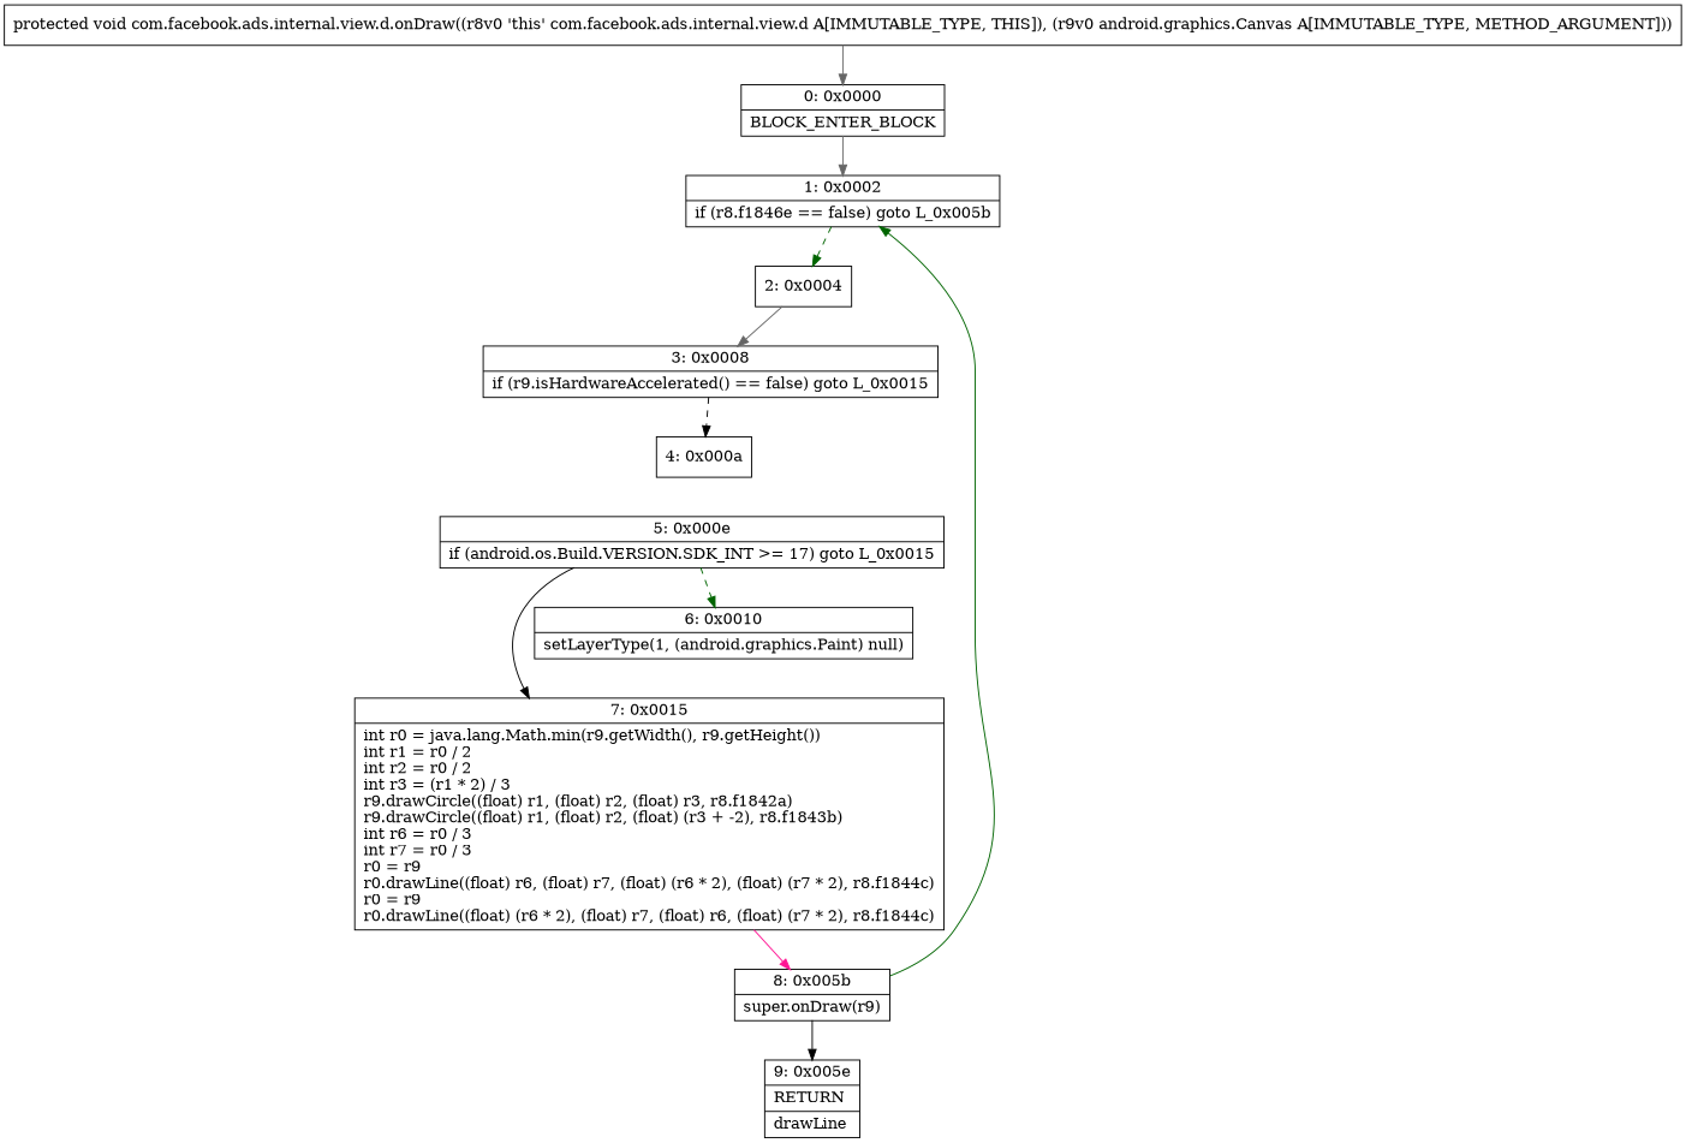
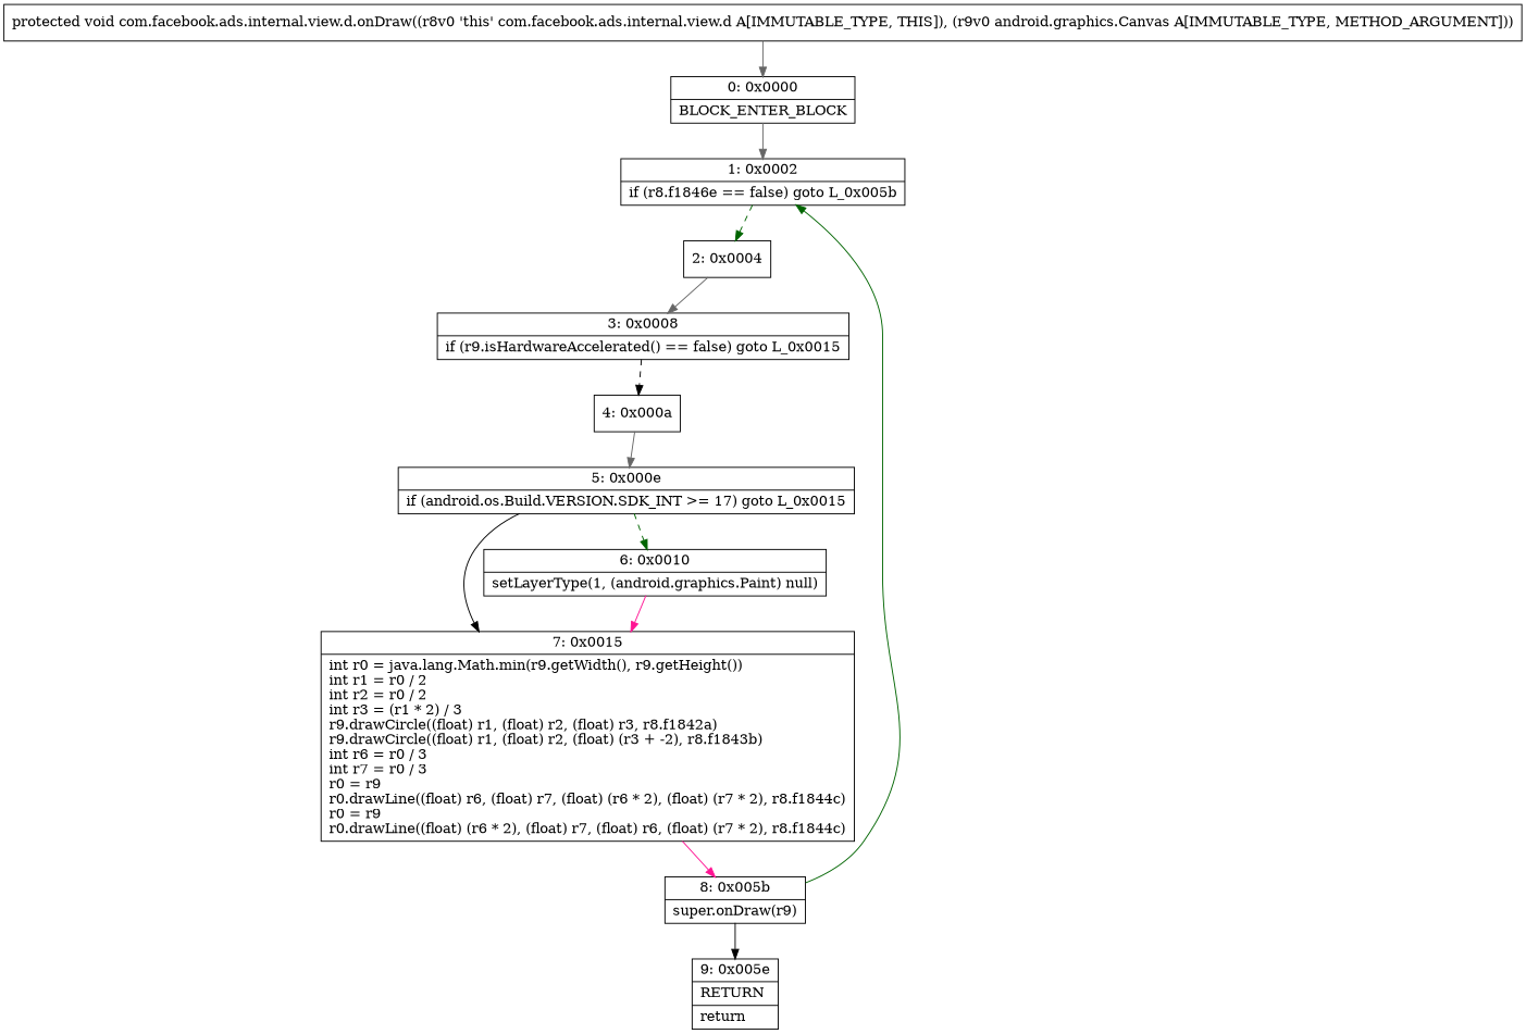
  digraph {
    node [shape=record]
    edge [color=gray40]
    n1 [label="{0\:\ 0x0000|BLOCK_ENTER_BLOCK\l}"]
    n2 [label="{1\:\ 0x0002|if (r8.f1846e == false) goto L_0x005b\l}"]
    n3 [label="{2\:\ 0x0004}"]
    n4 [label="{3\:\ 0x0008|if (r9.isHardwareAccelerated() == false) goto L_0x0015\l}"]
    n5 [label="{8\:\ 0x005b|super.onDraw(r9)\l}"]
-   n6 [label="{9\:\ 0x005e|RETURN\l|drawLine\l}"]
+   n6 [label="{9\:\ 0x005e|RETURN\l|return\l}"]
    n7 [label="{4\:\ 0x000a}"]
    n8 [label="{5\:\ 0x000e|if (android.os.Build.VERSION.SDK_INT \>= 17) goto L_0x0015\l}"]
    n9 [label="{7\:\ 0x0015|int r0 = java.lang.Math.min(r9.getWidth(), r9.getHeight())\lint r1 = r0 \/ 2\lint r2 = r0 \/ 2\lint r3 = (r1 * 2) \/ 3\lr9.drawCircle((float) r1, (float) r2, (float) r3, r8.f1842a)\lr9.drawCircle((float) r1, (float) r2, (float) (r3 + \-2), r8.f1843b)\lint r6 = r0 \/ 3\lint r7 = r0 \/ 3\lr0 = r9\lr0.drawLine((float) r6, (float) r7, (float) (r6 * 2), (float) (r7 * 2), r8.f1844c)\lr0 = r9\lr0.drawLine((float) (r6 * 2), (float) r7, (float) r6, (float) (r7 * 2), r8.f1844c)\l}"]
    n10 [label="{6\:\ 0x0010|setLayerType(1, (android.graphics.Paint) null)\l}"]
    n11 [label="{protected void com.facebook.ads.internal.view.d.onDraw((r8v0 'this' com.facebook.ads.internal.view.d A[IMMUTABLE_TYPE, THIS]), (r9v0 android.graphics.Canvas A[IMMUTABLE_TYPE, METHOD_ARGUMENT])) }"]
    n1 -> n2
    n2 -> n3 [color=darkgreen style=dashed]
    n3 -> n4
    n4 -> n7 [color=black style=dashed]
    n5 -> n2 [color=darkgreen]
    n5 -> n6 [color=black]
+   n7 -> n8
    n8 -> n9 [color=black]
    n8 -> n10 [color=darkgreen style=dashed]
    n9 -> n5 [color=deeppink]
+   n10 -> n9 [color=deeppink]
    n11 -> n1
  }
